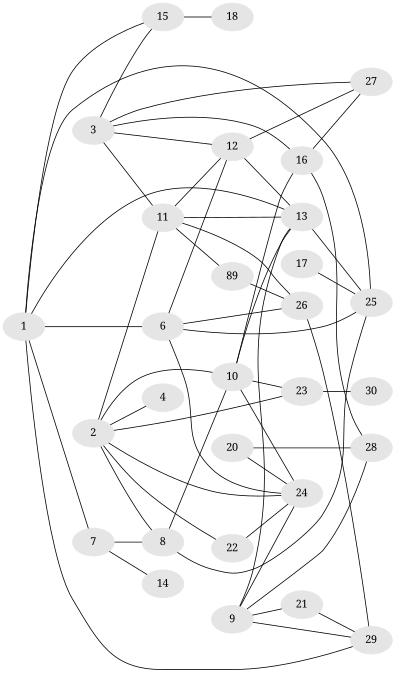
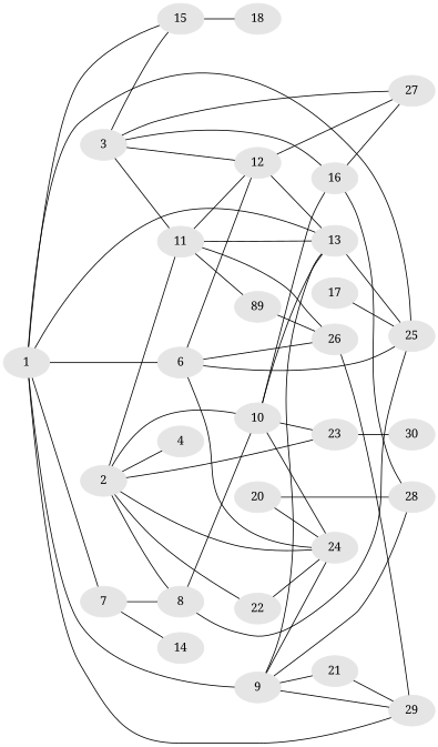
  graph {
    fontname="Noto Serif"
    rankdir=LR
    node [color=gray90 fontname="Noto Serif" style=filled]
    edge [fontname="Noto Serif" weight=1.0]
    1
    6
    7
    9
    13
    15
    25
    29
    24
    12
    26
    8
    14
    21
    28
    18
    2
    4
    10
    11
    22
    23
    16
    n24 [label=89]
    30
    3
    27
    17
    20
    1 -- 6
    1 -- 7
+   1 -- 9
    1 -- 13
    1 -- 15 [weight=2.0]
    1 -- 25
    1 -- 29 [weight=2.0]
    6 -- 25 [weight=2.0]
    6 -- 24
    6 -- 12
    6 -- 26
    7 -- 8
    7 -- 14
    9 -- 13
    9 -- 29
    9 -- 24
    9 -- 21
    9 -- 28
    13 -- 25
    15 -- 18
    12 -- 13
    12 -- 27 [weight=2.0]
    26 -- 29
    8 -- 25
    8 -- 10
    21 -- 29
    2 -- 24
    2 -- 8
    2 -- 4
    2 -- 10
    2 -- 11
    2 -- 22
    2 -- 23
    10 -- 13
    10 -- 24
    10 -- 23
    10 -- 16
    11 -- 13
    11 -- 12
    11 -- 26
    11 -- n24
    22 -- 24
    23 -- 30
    16 -- 28
    16 -- 27
    n24 -- 26
    3 -- 15
    3 -- 12
    3 -- 11 [weight=2.0]
    3 -- 16
    3 -- 27
    17 -- 25
    20 -- 24
    20 -- 28
  }
